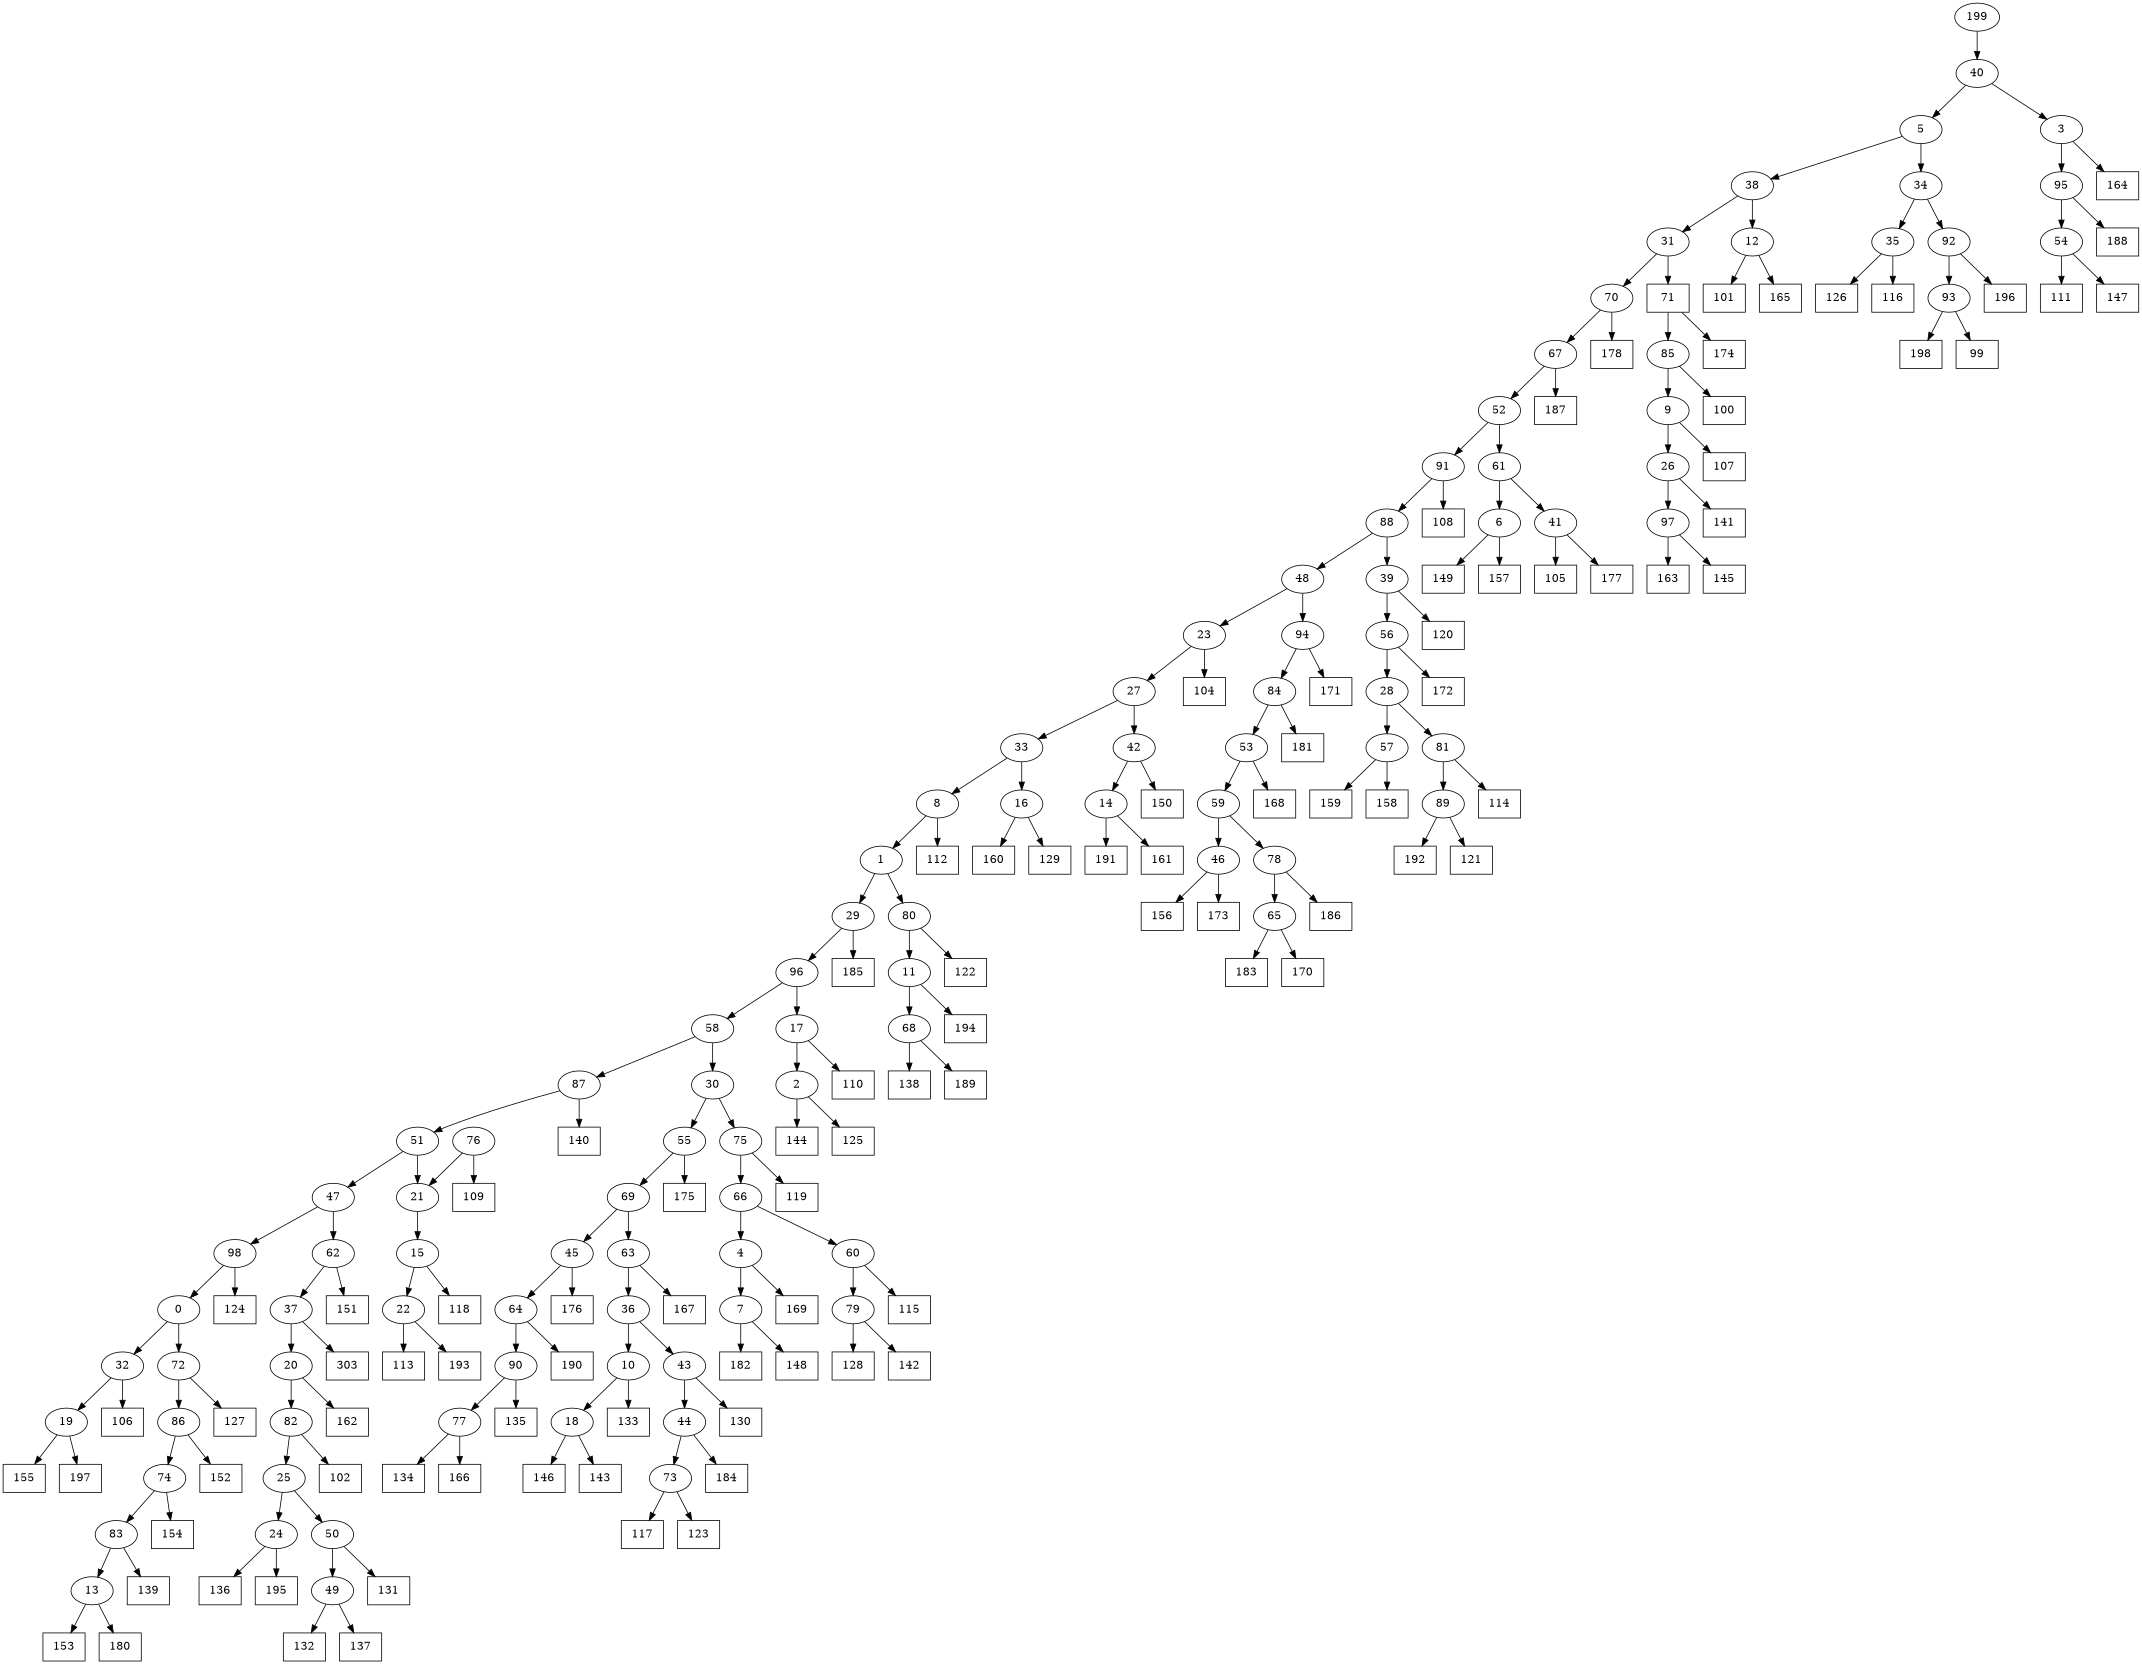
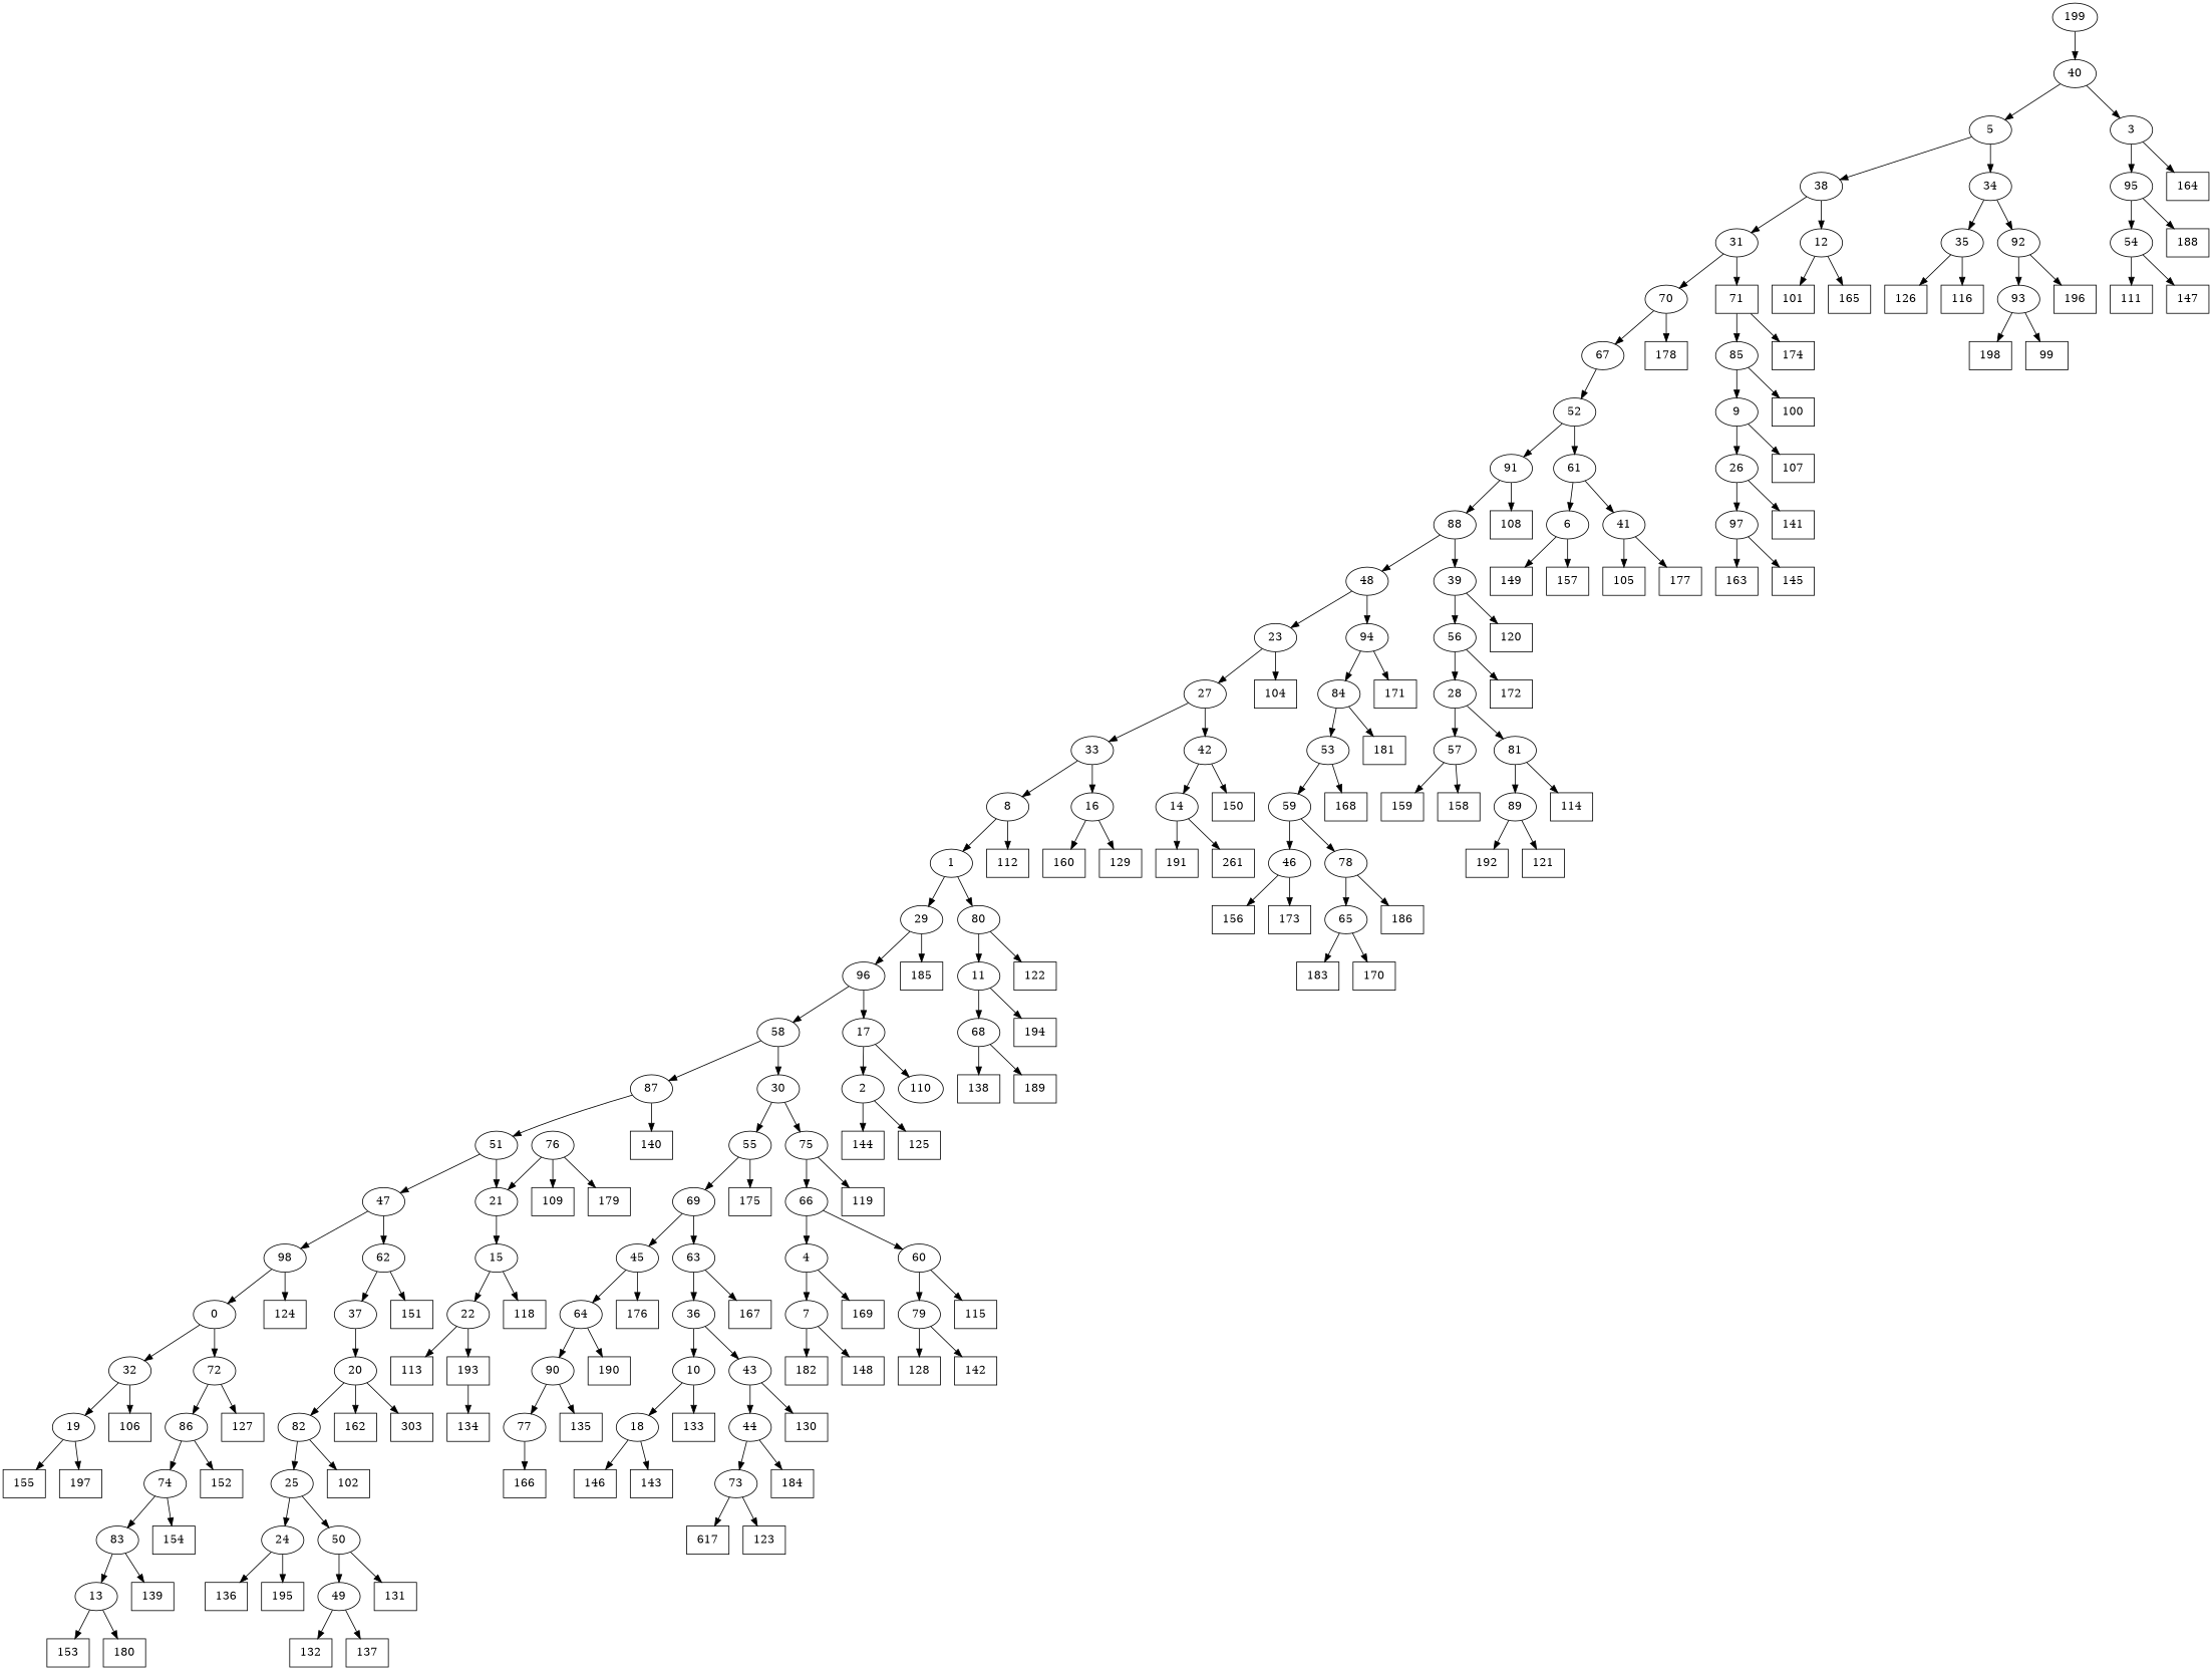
  digraph {
    node [shape=box]
    n1 [label=0 shape=""]
    n2 [label=32 shape=""]
    n3 [label=72 shape=""]
    n4 [label=19 shape=""]
    n5 [label=106]
    n6 [label=86 shape=""]
    n7 [label=127]
    n8 [label=1 shape=""]
    n9 [label=29 shape=""]
    n10 [label=80 shape=""]
    n11 [label=96 shape=""]
    n12 [label=185]
    n13 [label=11 shape=""]
    n14 [label=122]
    n15 [label=2 shape=""]
    n16 [label=144]
    n17 [label=125]
    n18 [label=3 shape=""]
    n19 [label=95 shape=""]
    n20 [label=164]
    n21 [label=54 shape=""]
    n22 [label=188]
    n23 [label=4 shape=""]
    n24 [label=7 shape=""]
    n25 [label=169]
    n26 [label=182]
    n27 [label=148]
    n28 [label=5 shape=""]
    n29 [label=34 shape=""]
    n30 [label=38 shape=""]
    n31 [label=35 shape=""]
    n32 [label=92 shape=""]
    n33 [label=12 shape=""]
    n34 [label=31 shape=""]
    n35 [label=6 shape=""]
    n36 [label=149]
    n37 [label=157]
    n38 [label=8 shape=""]
    n39 [label=112]
    n40 [label=9 shape=""]
    n41 [label=26 shape=""]
    n42 [label=107]
    n43 [label=97 shape=""]
    n44 [label=141]
    n45 [label=10 shape=""]
    n46 [label=18 shape=""]
    n47 [label=133]
    n48 [label=146]
    n49 [label=143]
    n50 [label=68 shape=""]
    n51 [label=194]
    n52 [label=138]
    n53 [label=189]
    n54 [label=101]
    n55 [label=165]
    n56 [label=13 shape=""]
    n57 [label=153]
    n58 [label=180]
    n59 [label=14 shape=""]
    n60 [label=191]
-   n61 [label=161]
+   n61 [label=261]
    n62 [label=15 shape=""]
    n63 [label=22 shape=""]
    n64 [label=118]
    n65 [label=113]
    n66 [label=193]
    n67 [label=16 shape=""]
    n68 [label=160]
    n69 [label=129]
    n70 [label=17 shape=""]
-   n71 [label=110]
+   n71 [label=110 shape=ellipse]
    n72 [label=155]
    n73 [label=197]
    n74 [label=20 shape=""]
    n75 [label=82 shape=""]
    n76 [label=162]
    n77 [label=25 shape=""]
    n78 [label=102]
    n79 [label=21 shape=""]
    n80 [label=76 shape=""]
    n81 [label=109]
+   n82 [label=179]
    n83 [label=23 shape=""]
    n84 [label=27 shape=""]
    n85 [label=104]
    n86 [label=33 shape=""]
    n87 [label=42 shape=""]
    n88 [label=24 shape=""]
    n89 [label=136]
    n90 [label=195]
    n91 [label=50 shape=""]
    n92 [label=49 shape=""]
    n93 [label=131]
    n94 [label=163]
    n95 [label=145]
    n96 [label=150]
    n97 [label=28 shape=""]
    n98 [label=57 shape=""]
    n99 [label=81 shape=""]
    n100 [label=159]
    n101 [label=158]
    n102 [label=89 shape=""]
    n103 [label=114]
    n104 [label=58 shape=""]
    n105 [label=30 shape=""]
    n106 [label=55 shape=""]
    n107 [label=75 shape=""]
    n108 [label=69 shape=""]
    n109 [label=175]
    n110 [label=66 shape=""]
    n111 [label=119]
    n112 [label=70 shape=""]
    n113 [label=71]
    n114 [label=67 shape=""]
    n115 [label=178]
    n116 [label=85 shape=""]
    n117 [label=174]
    n118 [label=126]
    n119 [label=116]
    n120 [label=93 shape=""]
    n121 [label=196]
    n122 [label=36 shape=""]
    n123 [label=43 shape=""]
    n124 [label=44 shape=""]
    n125 [label=130]
    n126 [label=37 shape=""]
    n127 [label=303]
    n128 [label=39 shape=""]
    n129 [label=56 shape=""]
    n130 [label=120]
    n131 [label=172]
    n132 [label=40 shape=""]
    n133 [label=41 shape=""]
    n134 [label=105]
    n135 [label=177]
    n136 [label=73 shape=""]
    n137 [label=184]
-   n138 [label=117]
+   n138 [label=617]
    n139 [label=123]
    n140 [label=45 shape=""]
    n141 [label=64 shape=""]
    n142 [label=176]
    n143 [label=90 shape=""]
    n144 [label=190]
    n145 [label=46 shape=""]
    n146 [label=156]
    n147 [label=173]
    n148 [label=47 shape=""]
    n149 [label=62 shape=""]
    n150 [label=98 shape=""]
    n151 [label=151]
    n152 [label=124]
    n153 [label=48 shape=""]
    n154 [label=94 shape=""]
    n155 [label=84 shape=""]
    n156 [label=171]
    n157 [label=132]
    n158 [label=137]
    n159 [label=51 shape=""]
    n160 [label=52 shape=""]
    n161 [label=61 shape=""]
    n162 [label=91 shape=""]
    n163 [label=88 shape=""]
    n164 [label=108]
    n165 [label=53 shape=""]
    n166 [label=59 shape=""]
    n167 [label=168]
    n168 [label=78 shape=""]
    n169 [label=111]
    n170 [label=147]
    n171 [label=63 shape=""]
    n172 [label=87 shape=""]
    n173 [label=140]
    n174 [label=65 shape=""]
    n175 [label=186]
    n176 [label=60 shape=""]
    n177 [label=79 shape=""]
    n178 [label=115]
    n179 [label=128]
    n180 [label=142]
    n181 [label=167]
    n182 [label=77 shape=""]
    n183 [label=135]
    n184 [label=183]
    n185 [label=170]
-   n186 [label=187]
    n187 [label=100]
    n188 [label=74 shape=""]
    n189 [label=152]
    n190 [label=83 shape=""]
    n191 [label=154]
    n192 [label=139]
    n193 [label=134]
    n194 [label=166]
    n195 [label=192]
    n196 [label=121]
    n197 [label=181]
    n198 [label=198]
    n199 [label=99]
    n200 [label=199 shape=""]
    n1 -> n2
    n1 -> n3
    n2 -> n4
    n2 -> n5
    n3 -> n6
    n3 -> n7
    n4 -> n72
    n4 -> n73
    n6 -> n188
    n6 -> n189
    n8 -> n9
    n8 -> n10
    n9 -> n11
    n9 -> n12
    n10 -> n13
    n10 -> n14
    n11 -> n70
    n11 -> n104
    n13 -> n50
    n13 -> n51
    n15 -> n16
    n15 -> n17
    n18 -> n19
    n18 -> n20
    n19 -> n21
    n19 -> n22
    n21 -> n169
    n21 -> n170
    n23 -> n24
    n23 -> n25
    n24 -> n26
    n24 -> n27
    n28 -> n29
    n28 -> n30
    n29 -> n31
    n29 -> n32
    n30 -> n33
    n30 -> n34
    n31 -> n118
    n31 -> n119
    n32 -> n120
    n32 -> n121
    n33 -> n54
    n33 -> n55
    n34 -> n112
    n34 -> n113
    n35 -> n36
    n35 -> n37
    n38 -> n8
    n38 -> n39
    n40 -> n41
    n40 -> n42
    n41 -> n43
    n41 -> n44
    n43 -> n94
    n43 -> n95
    n45 -> n46
    n45 -> n47
    n46 -> n48
    n46 -> n49
    n50 -> n52
    n50 -> n53
    n56 -> n57
    n56 -> n58
    n59 -> n60
    n59 -> n61
    n62 -> n63
    n62 -> n64
    n63 -> n65
    n63 -> n66
    n67 -> n68
    n67 -> n69
    n70 -> n15
    n70 -> n71
    n74 -> n75
    n74 -> n76
    n75 -> n77
    n75 -> n78
    n77 -> n88
    n77 -> n91
    n79 -> n62
    n80 -> n79
    n80 -> n81
+   n80 -> n82
    n83 -> n84
    n83 -> n85
    n84 -> n86
    n84 -> n87
    n86 -> n38
    n86 -> n67
    n87 -> n59
    n87 -> n96
    n88 -> n89
    n88 -> n90
    n91 -> n92
    n91 -> n93
    n92 -> n157
    n92 -> n158
    n97 -> n98
    n97 -> n99
    n98 -> n100
    n98 -> n101
    n99 -> n102
    n99 -> n103
    n102 -> n195
    n102 -> n196
    n104 -> n105
    n104 -> n172
    n105 -> n106
    n105 -> n107
    n106 -> n108
    n106 -> n109
    n107 -> n110
    n107 -> n111
    n108 -> n140
    n108 -> n171
    n110 -> n23
    n110 -> n176
    n112 -> n114
    n112 -> n115
    n113 -> n116
    n113 -> n117
    n114 -> n160
-   n114 -> n186
    n116 -> n40
    n116 -> n187
    n120 -> n198
    n120 -> n199
    n122 -> n45
    n122 -> n123
    n123 -> n124
    n123 -> n125
    n124 -> n136
    n124 -> n137
    n126 -> n74
-   n126 -> n127
+   n74 -> n127
    n128 -> n129
    n128 -> n130
    n129 -> n97
    n129 -> n131
    n132 -> n18
    n132 -> n28
    n133 -> n134
    n133 -> n135
    n136 -> n138
    n136 -> n139
    n140 -> n141
    n140 -> n142
    n141 -> n143
    n141 -> n144
    n143 -> n182
    n143 -> n183
    n145 -> n146
    n145 -> n147
    n148 -> n149
    n148 -> n150
    n149 -> n126
    n149 -> n151
    n150 -> n1
    n150 -> n152
    n153 -> n83
    n153 -> n154
    n154 -> n155
    n154 -> n156
    n155 -> n165
    n155 -> n197
    n159 -> n79
    n159 -> n148
    n160 -> n161
    n160 -> n162
    n161 -> n35
    n161 -> n133
    n162 -> n163
    n162 -> n164
    n163 -> n128
    n163 -> n153
    n165 -> n166
    n165 -> n167
    n166 -> n145
    n166 -> n168
    n168 -> n174
    n168 -> n175
    n171 -> n122
    n171 -> n181
    n172 -> n159
    n172 -> n173
    n174 -> n184
    n174 -> n185
    n176 -> n177
    n176 -> n178
    n177 -> n179
    n177 -> n180
-   n182 -> n193
+   n66 -> n193
    n182 -> n194
    n188 -> n190
    n188 -> n191
    n190 -> n56
    n190 -> n192
    n200 -> n132
  }
